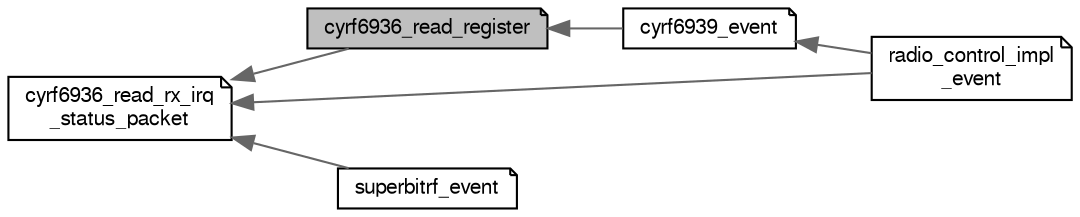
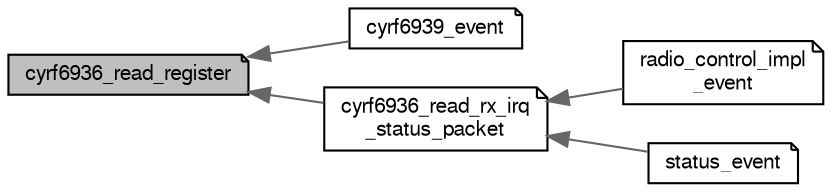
  digraph {
    rankdir=LR
    node [color=black fillcolor=white fontname=FreeSans fontsize=10 shape=note style=filled]
    edge [color=gray40 dir=back fontname=FreeSans fontsize=10 labelfontname=FreeSans labelfontsize=10 style=solid]
    n1 [fillcolor=grey75 fontcolor=black height=0.2 label=cyrf6936_read_register width=0.4]
    n2 [height=0.2 label=cyrf6939_event width=0.4]
    n3 [height=0.2 label="cyrf6936_read_rx_irq\l_status_packet" width=0.4]
    n4 [height=0.2 label="radio_control_impl\l_event" width=0.4]
-   n5 [height=0.2 label=superbitrf_event width=0.4]
+   n5 [height=0.2 label=status_event width=0.4]
    n1 -> n2
-   n3 -> n1
-   n2 -> n4
+   n1 -> n3
    n3 -> n4
    n3 -> n5
  }
